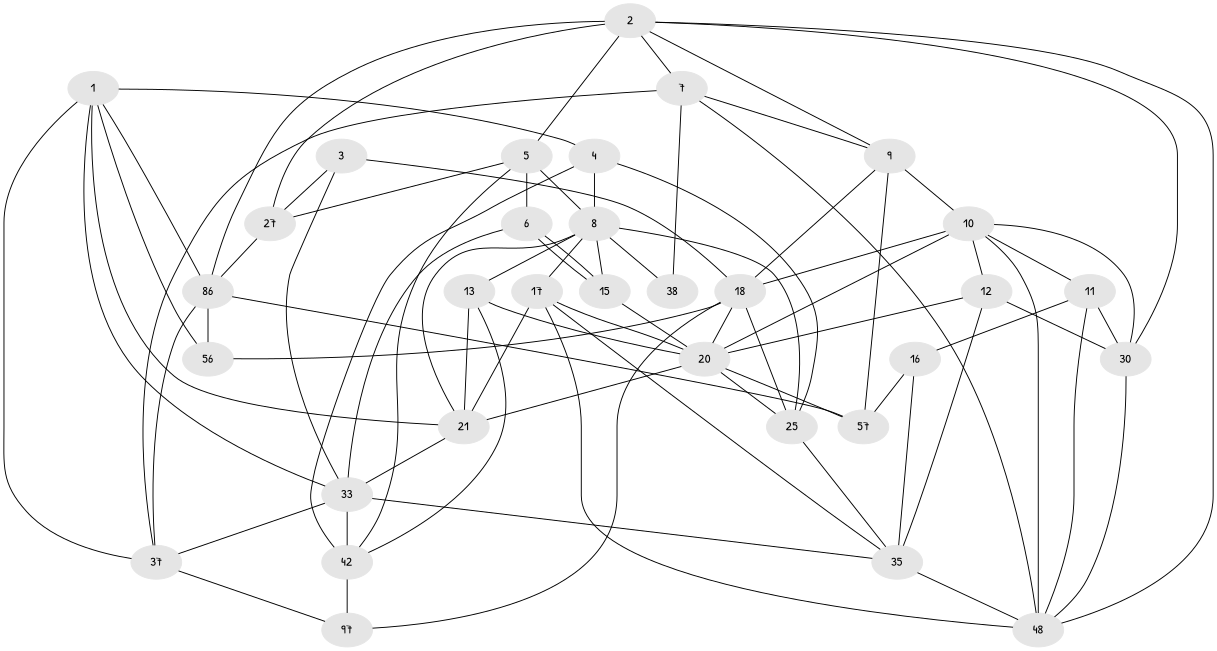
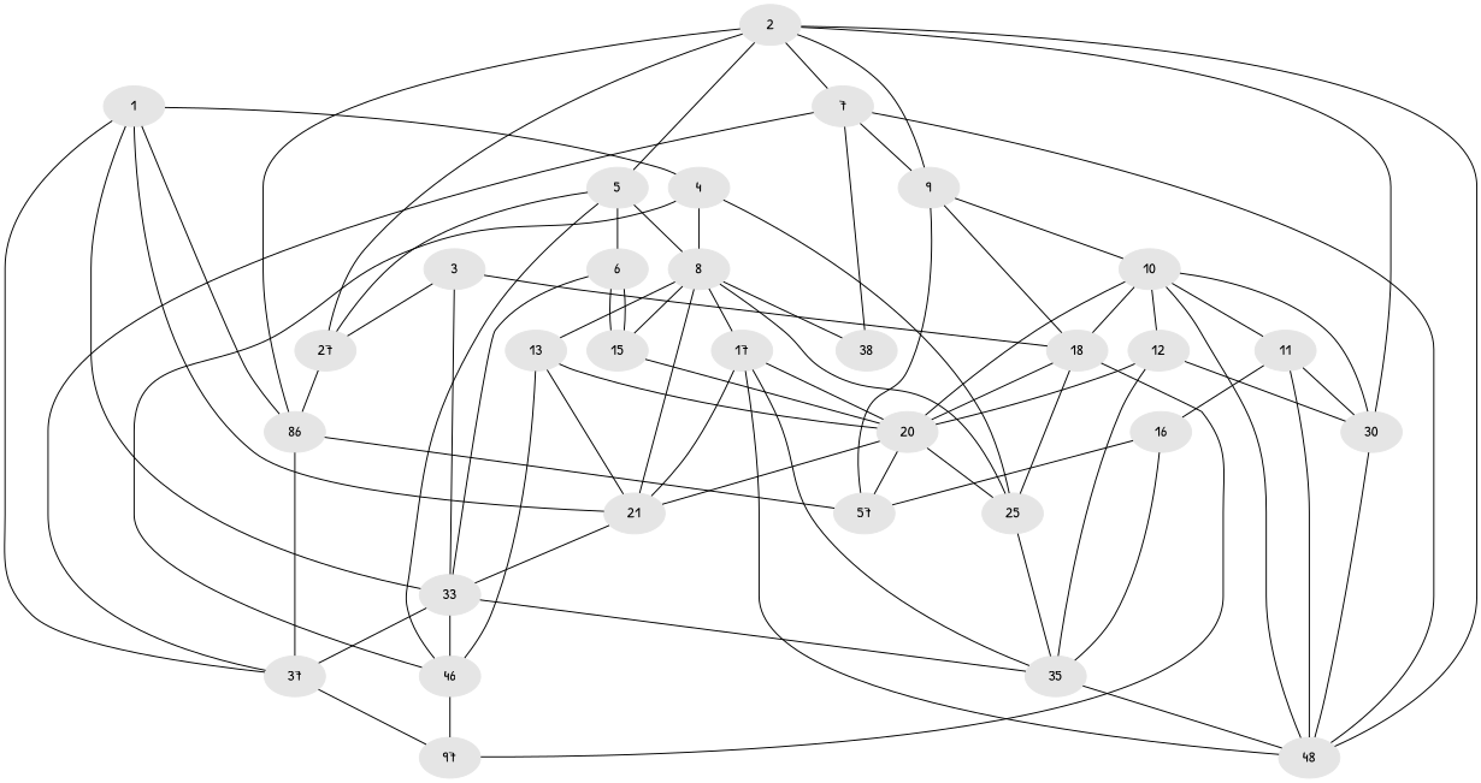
  graph {
    fontname="Patrick Hand"
    node [color=gray90 fontname="Patrick Hand" style=filled]
    edge [fontname="Patrick Hand"]
    1 [super="+14"]
    4 [super="+53"]
    21
    33 [super="+44"]
    n5 [label=86 super="+41"]
    37 [super="+43"]
-   56
    8 [super="+32"]
    25 [super="+51"]
-   46 [super="+55" label=42]
+   46 [super="+55"]
    35 [super="+50"]
    57 [super="+58"]
    n13 [label=97]
    2 [super="+23"]
    5 [super="+42"]
    7 [super="+22"]
    9 [super="+39"]
    27 [super="+54"]
    30
    48 [super="+52"]
    6
    38
    18 [super="+19"]
    10 [super="+40"]
    20 [super="+34"]
    3
    15 [super="+49"]
    13 [super="+26"]
    17 [super="+31"]
    11 [super="+45"]
    12 [super="+24"]
    16 [super="+29"]
    1 -- 4
    1 -- 21
    1 -- 33
    1 -- n5
    1 -- 37
-   1 -- 56
    4 -- 8
    4 -- 25
    4 -- 46
    21 -- 33
    33 -- 37
    33 -- 46 [weight=2]
    33 -- 35
    n5 -- 37 [weight=2]
-   n5 -- 56
    n5 -- 57
    37 -- n13
    8 -- 21
    8 -- 25
    8 -- 38 [weight=2]
    8 -- 15
    8 -- 13
    8 -- 17
    25 -- 35
    46 -- n13
    35 -- 48
    2 -- n5
    2 -- 5 [weight=2]
    2 -- 7
    2 -- 9
    2 -- 27
    2 -- 30
    2 -- 48
    5 -- 8
    5 -- 46
    5 -- 27
    5 -- 6
    7 -- 37
    7 -- 9
    7 -- 48
    7 -- 38
    9 -- 57 [weight=2]
    9 -- 18
    9 -- 10
    27 -- n5
    30 -- 48
    6 -- 33
    6 -- 15
    6 -- 15
-   18 -- 56
    18 -- 25
    18 -- n13
    18 -- 20
    10 -- 30
    10 -- 48
    10 -- 18
    10 -- 20 [weight=2]
    10 -- 11
    10 -- 12
    20 -- 21
    20 -- 25
    20 -- 57
    3 -- 33
    3 -- 27
    3 -- 18
    15 -- 20
    13 -- 21
    13 -- 46
    13 -- 20
    17 -- 21
    17 -- 35
    17 -- 48
    17 -- 20
    11 -- 30
    11 -- 48
    11 -- 16
    12 -- 35
    12 -- 30
    12 -- 20
    16 -- 35
    16 -- 57
  }
